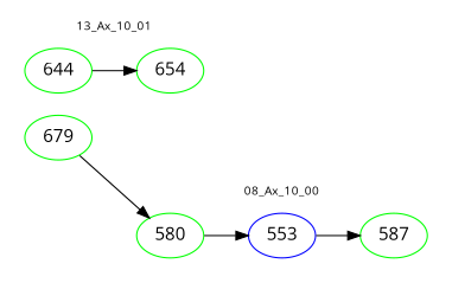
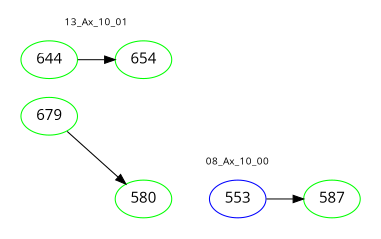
  digraph {
    fontname="Open Sans"
    rankdir=LR
    node [color=green fontname="Open Sans"]
    edge [color=black fontname="Open Sans"]
    n1 [label=580]
    n2 [color=blue label=553]
    n3 [label=587]
    n4 [label=679]
    n5 [label=644]
    n6 [label=654]
    subgraph cluster_1 {
      color=white
      fontsize=10
      label="08_Ax_10_00"
      n1
      n2
      n3
    }
    subgraph cluster_2 {
      color=white
      fontsize=10
      label="13_Ax_10_01"
      n4
      n5
      n6
    }
-   n1 -> n2
    n2 -> n3
    n4 -> n1
    n5 -> n6
  }
